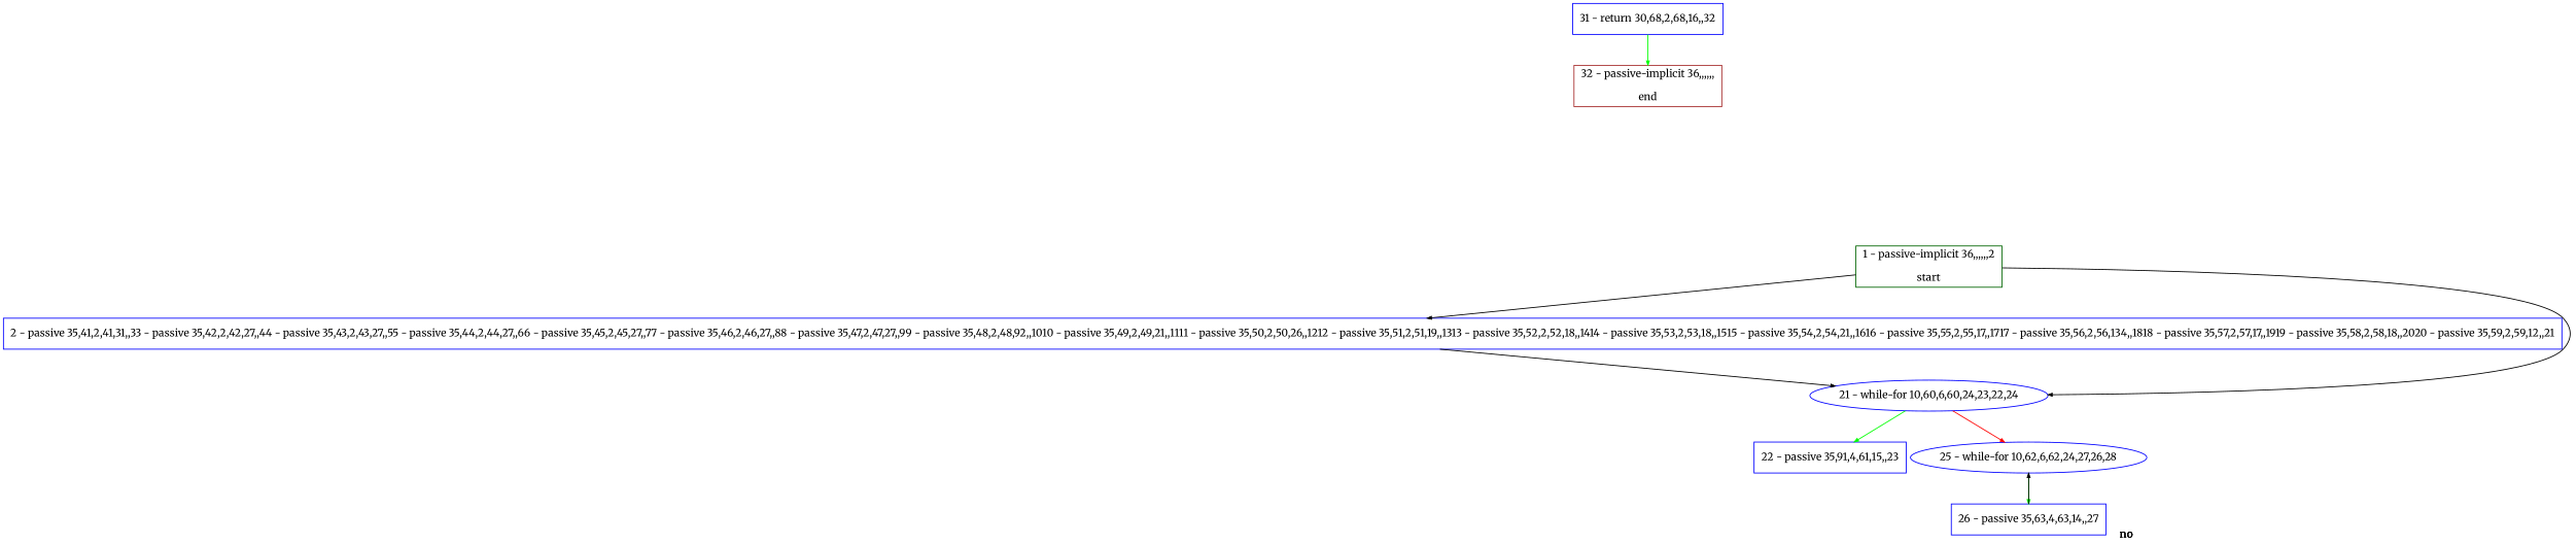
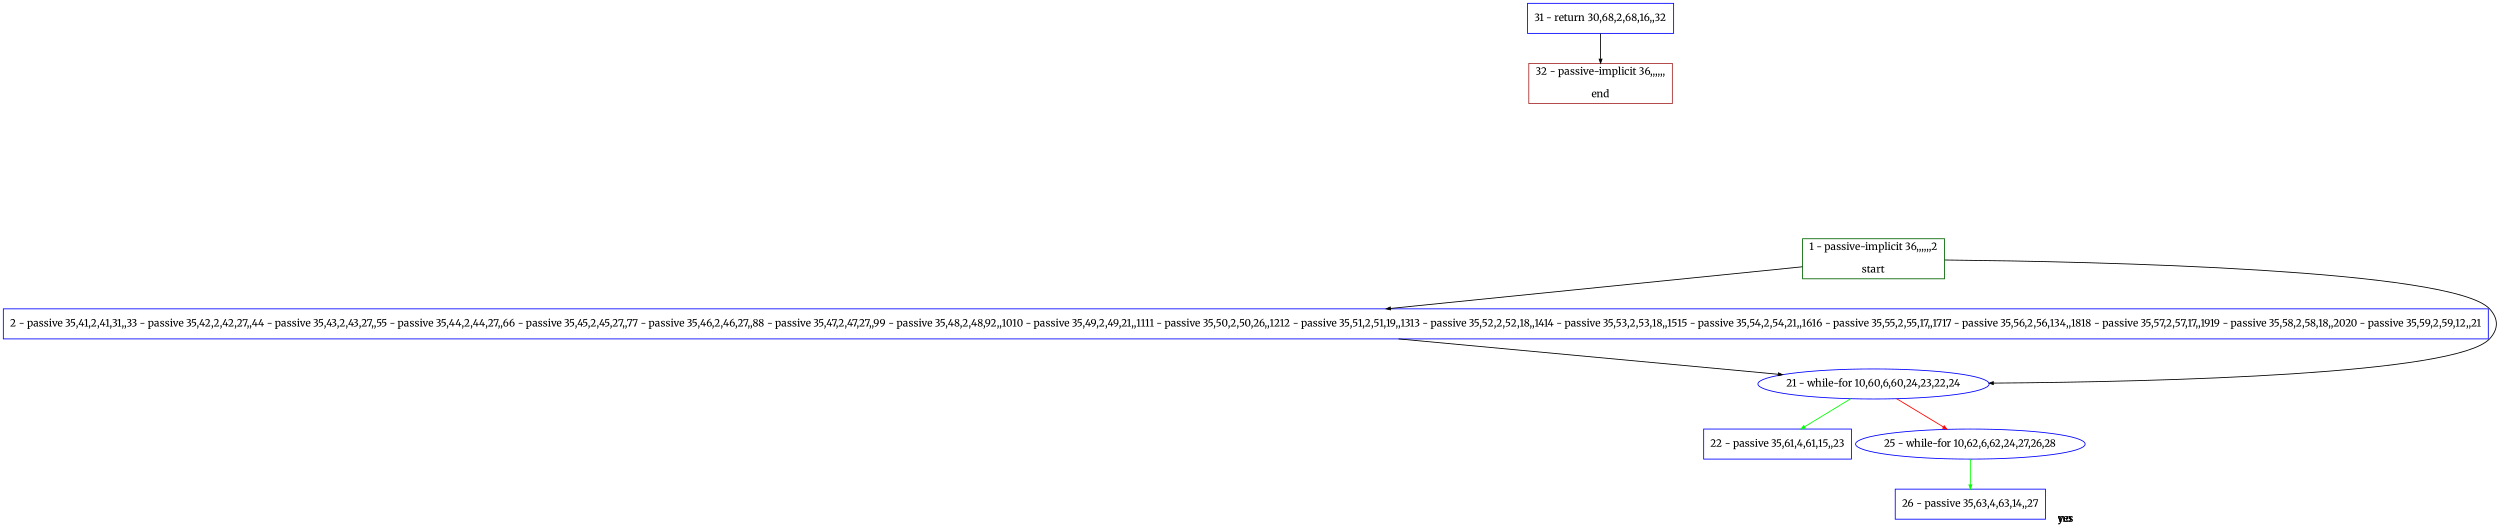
  digraph {
    bgcolor=white
    compound=true
    fillcolor="#FFFFCC"
    fontname=Merriweather
    fontsize=12
    pack=true
    packmode=clust
    style="rounded,filled"
    node [color="#0000ff" compound=true fillcolor="#ffffff" fixedsize=false fontname=Merriweather fontsize=12 node_initialized=no shape=box style=filled]
    edge [arrowhead=normal arrowsize=0.5 arrowtail=none color="#000000" compound=true dir=forward fontcolor=black fontname=Merriweather fontsize=12]
    n1 [label="2 - passive 35,41,2,41,31,,33 - passive 35,42,2,42,27,,44 - passive 35,43,2,43,27,,55 - passive 35,44,2,44,27,,66 - passive 35,45,2,45,27,,77 - passive 35,46,2,46,27,,88 - passive 35,47,2,47,27,,99 - passive 35,48,2,48,92,,1010 - passive 35,49,2,49,21,,1111 - passive 35,50,2,50,26,,1212 - passive 35,51,2,51,19,,1313 - passive 35,52,2,52,18,,1414 - passive 35,53,2,53,18,,1515 - passive 35,54,2,54,21,,1616 - passive 35,55,2,55,17,,1717 - passive 35,56,2,56,134,,1818 - passive 35,57,2,57,17,,1919 - passive 35,58,2,58,18,,2020 - passive 35,59,2,59,12,,21"]
    n2 [label="21 - while-for 10,60,6,60,24,23,22,24" shape=oval]
-   n3 [label="22 - passive 35,91,4,61,15,,23"]
+   n3 [label="22 - passive 35,61,4,61,15,,23"]
    n4 [label="25 - while-for 10,62,6,62,24,27,26,28" shape=oval]
    n5 [color="#006400" label="1 - passive-implicit 36,,,,,,2\n\nstart"]
    n6 [label="26 - passive 35,63,4,63,14,,27"]
    n7 [label="31 - return 30,68,2,68,16,,32"]
    n8 [color="#a52a2a" label="32 - passive-implicit 36,,,,,,\n\nend"]
    n1 -> n2
    n2 -> n3 [color="#00ff00" label=no]
-   n2 -> n4 [color="#ff0000" label=no]
-   n4 -> n6 [color="#00ff00" label=no]
+   n2 -> n4 [color="#ff0000" label=yes]
+   n4 -> n6 [color="#00ff00" label=yes]
    n5 -> n1
    n5 -> n2
-   n6 -> n4
-   n7 -> n8 [color="#00ff00"]
+   n7 -> n8
  }
